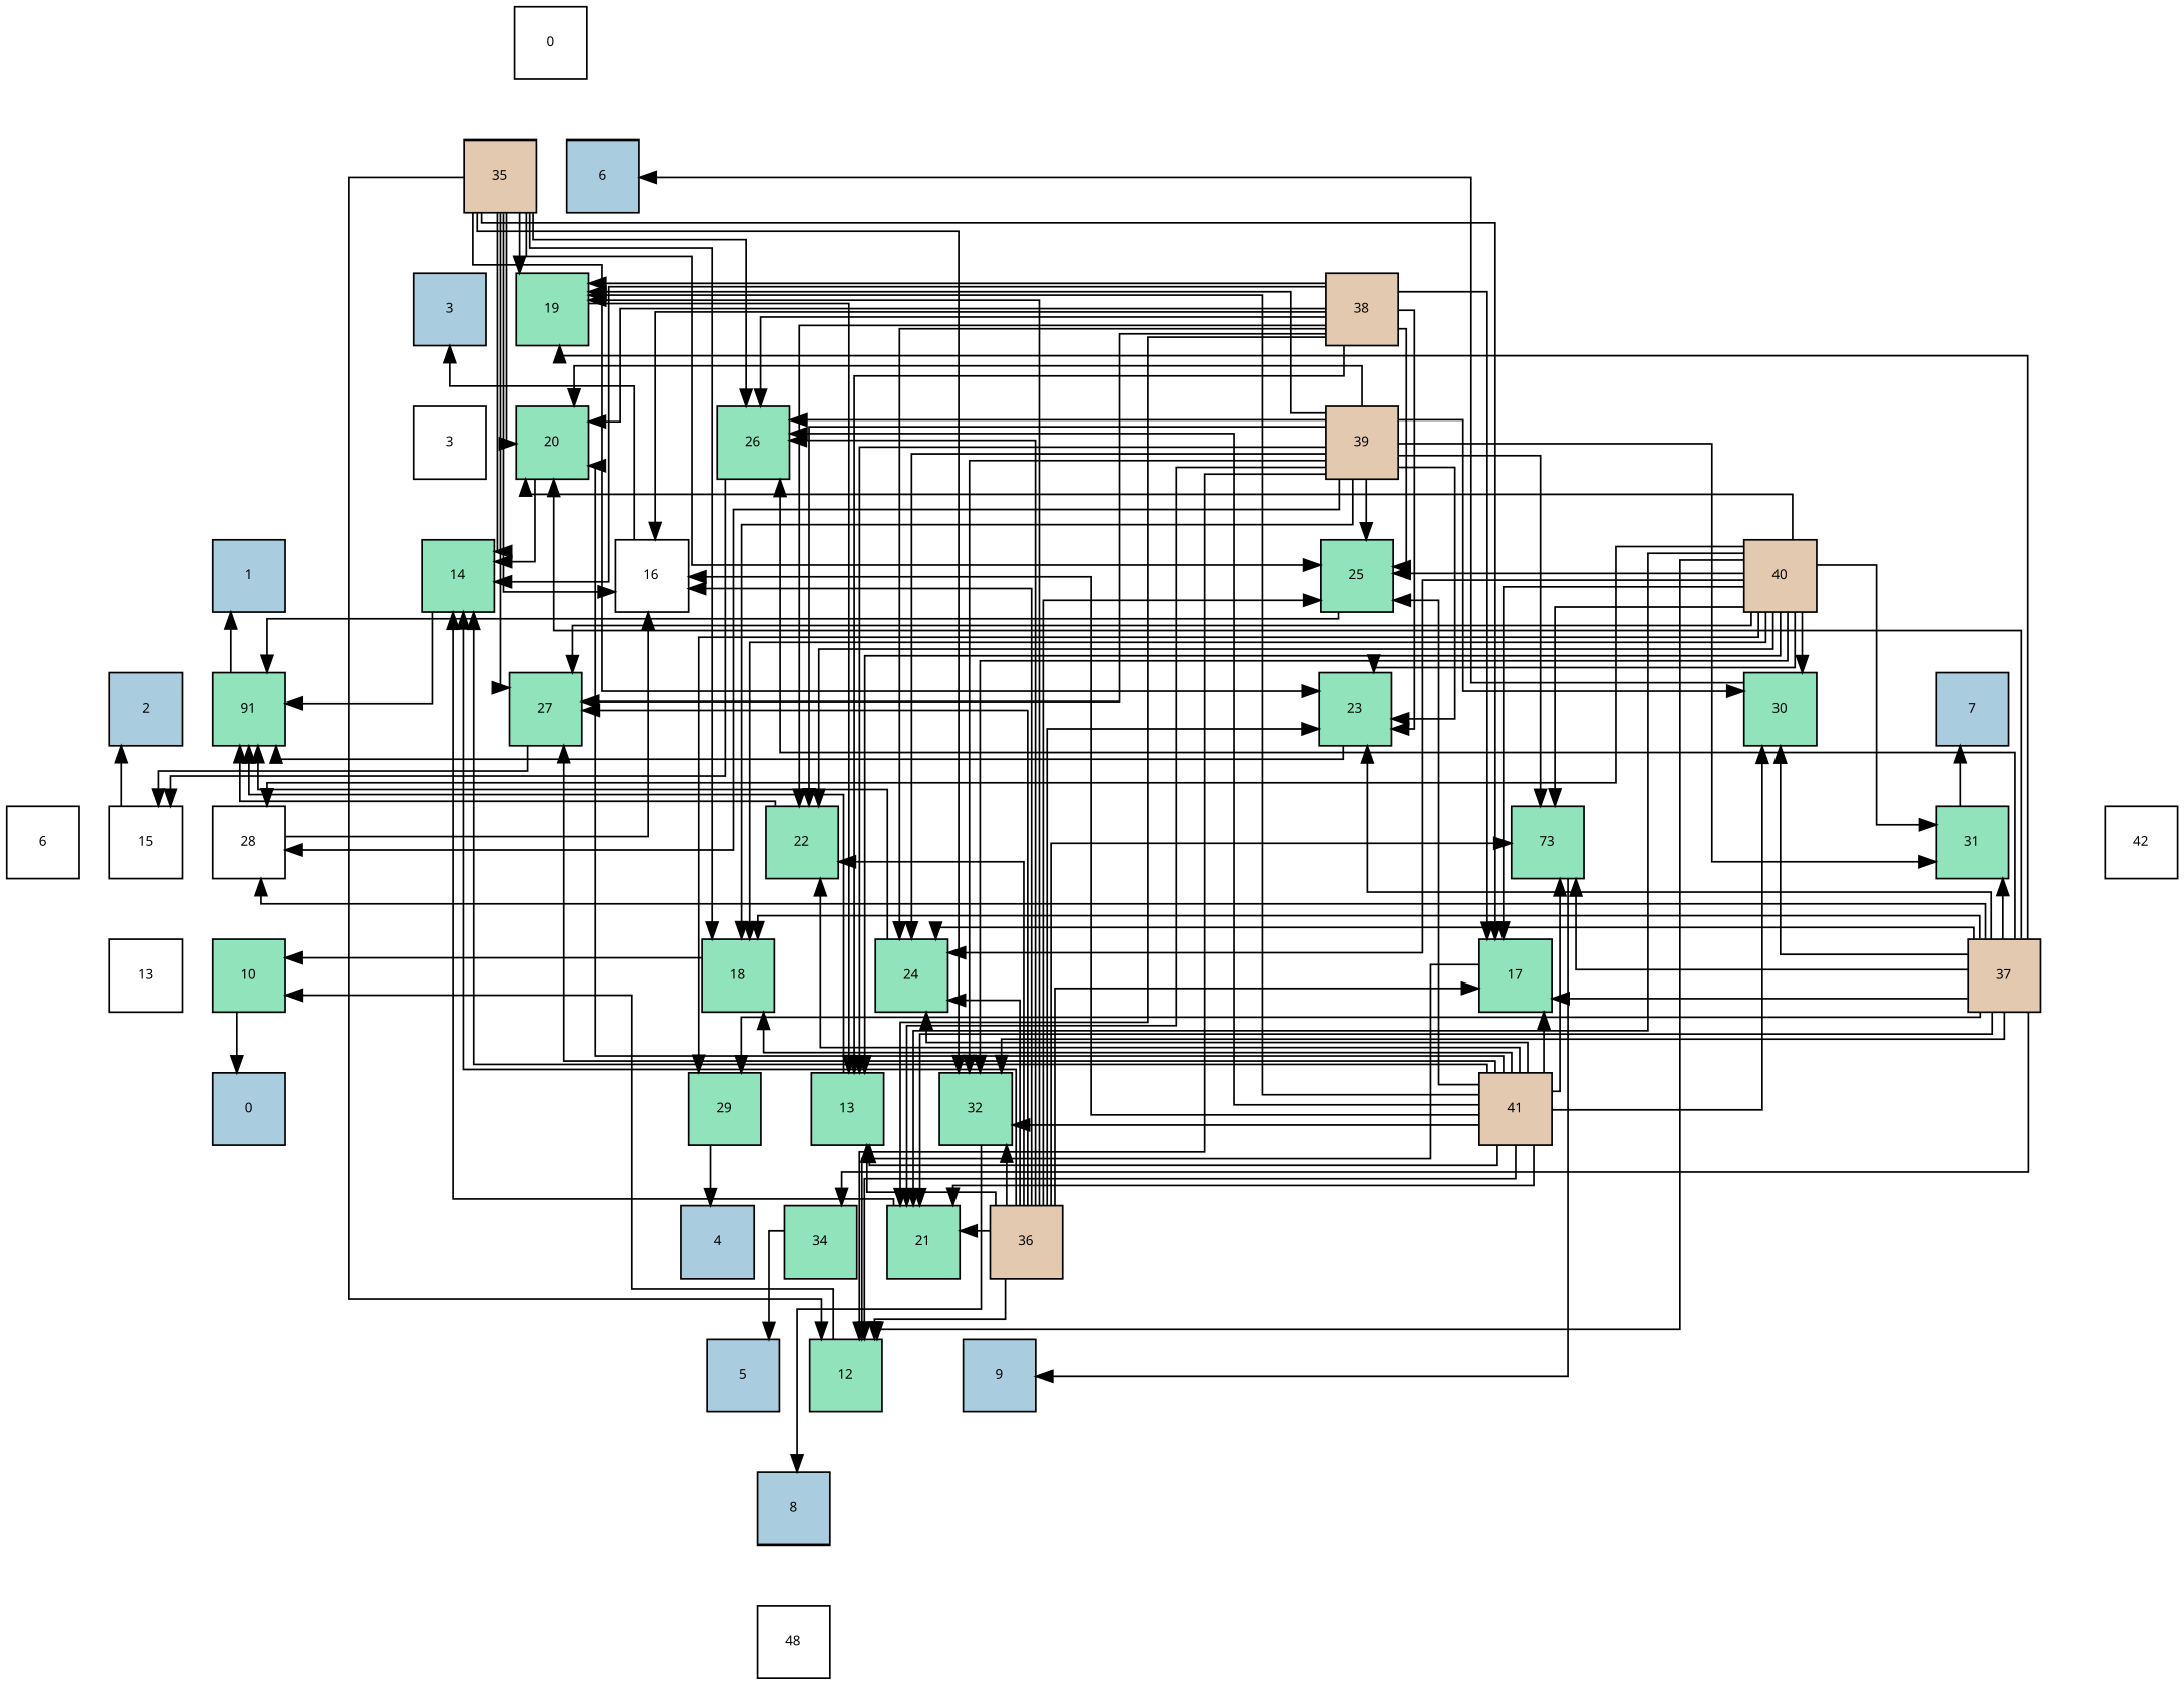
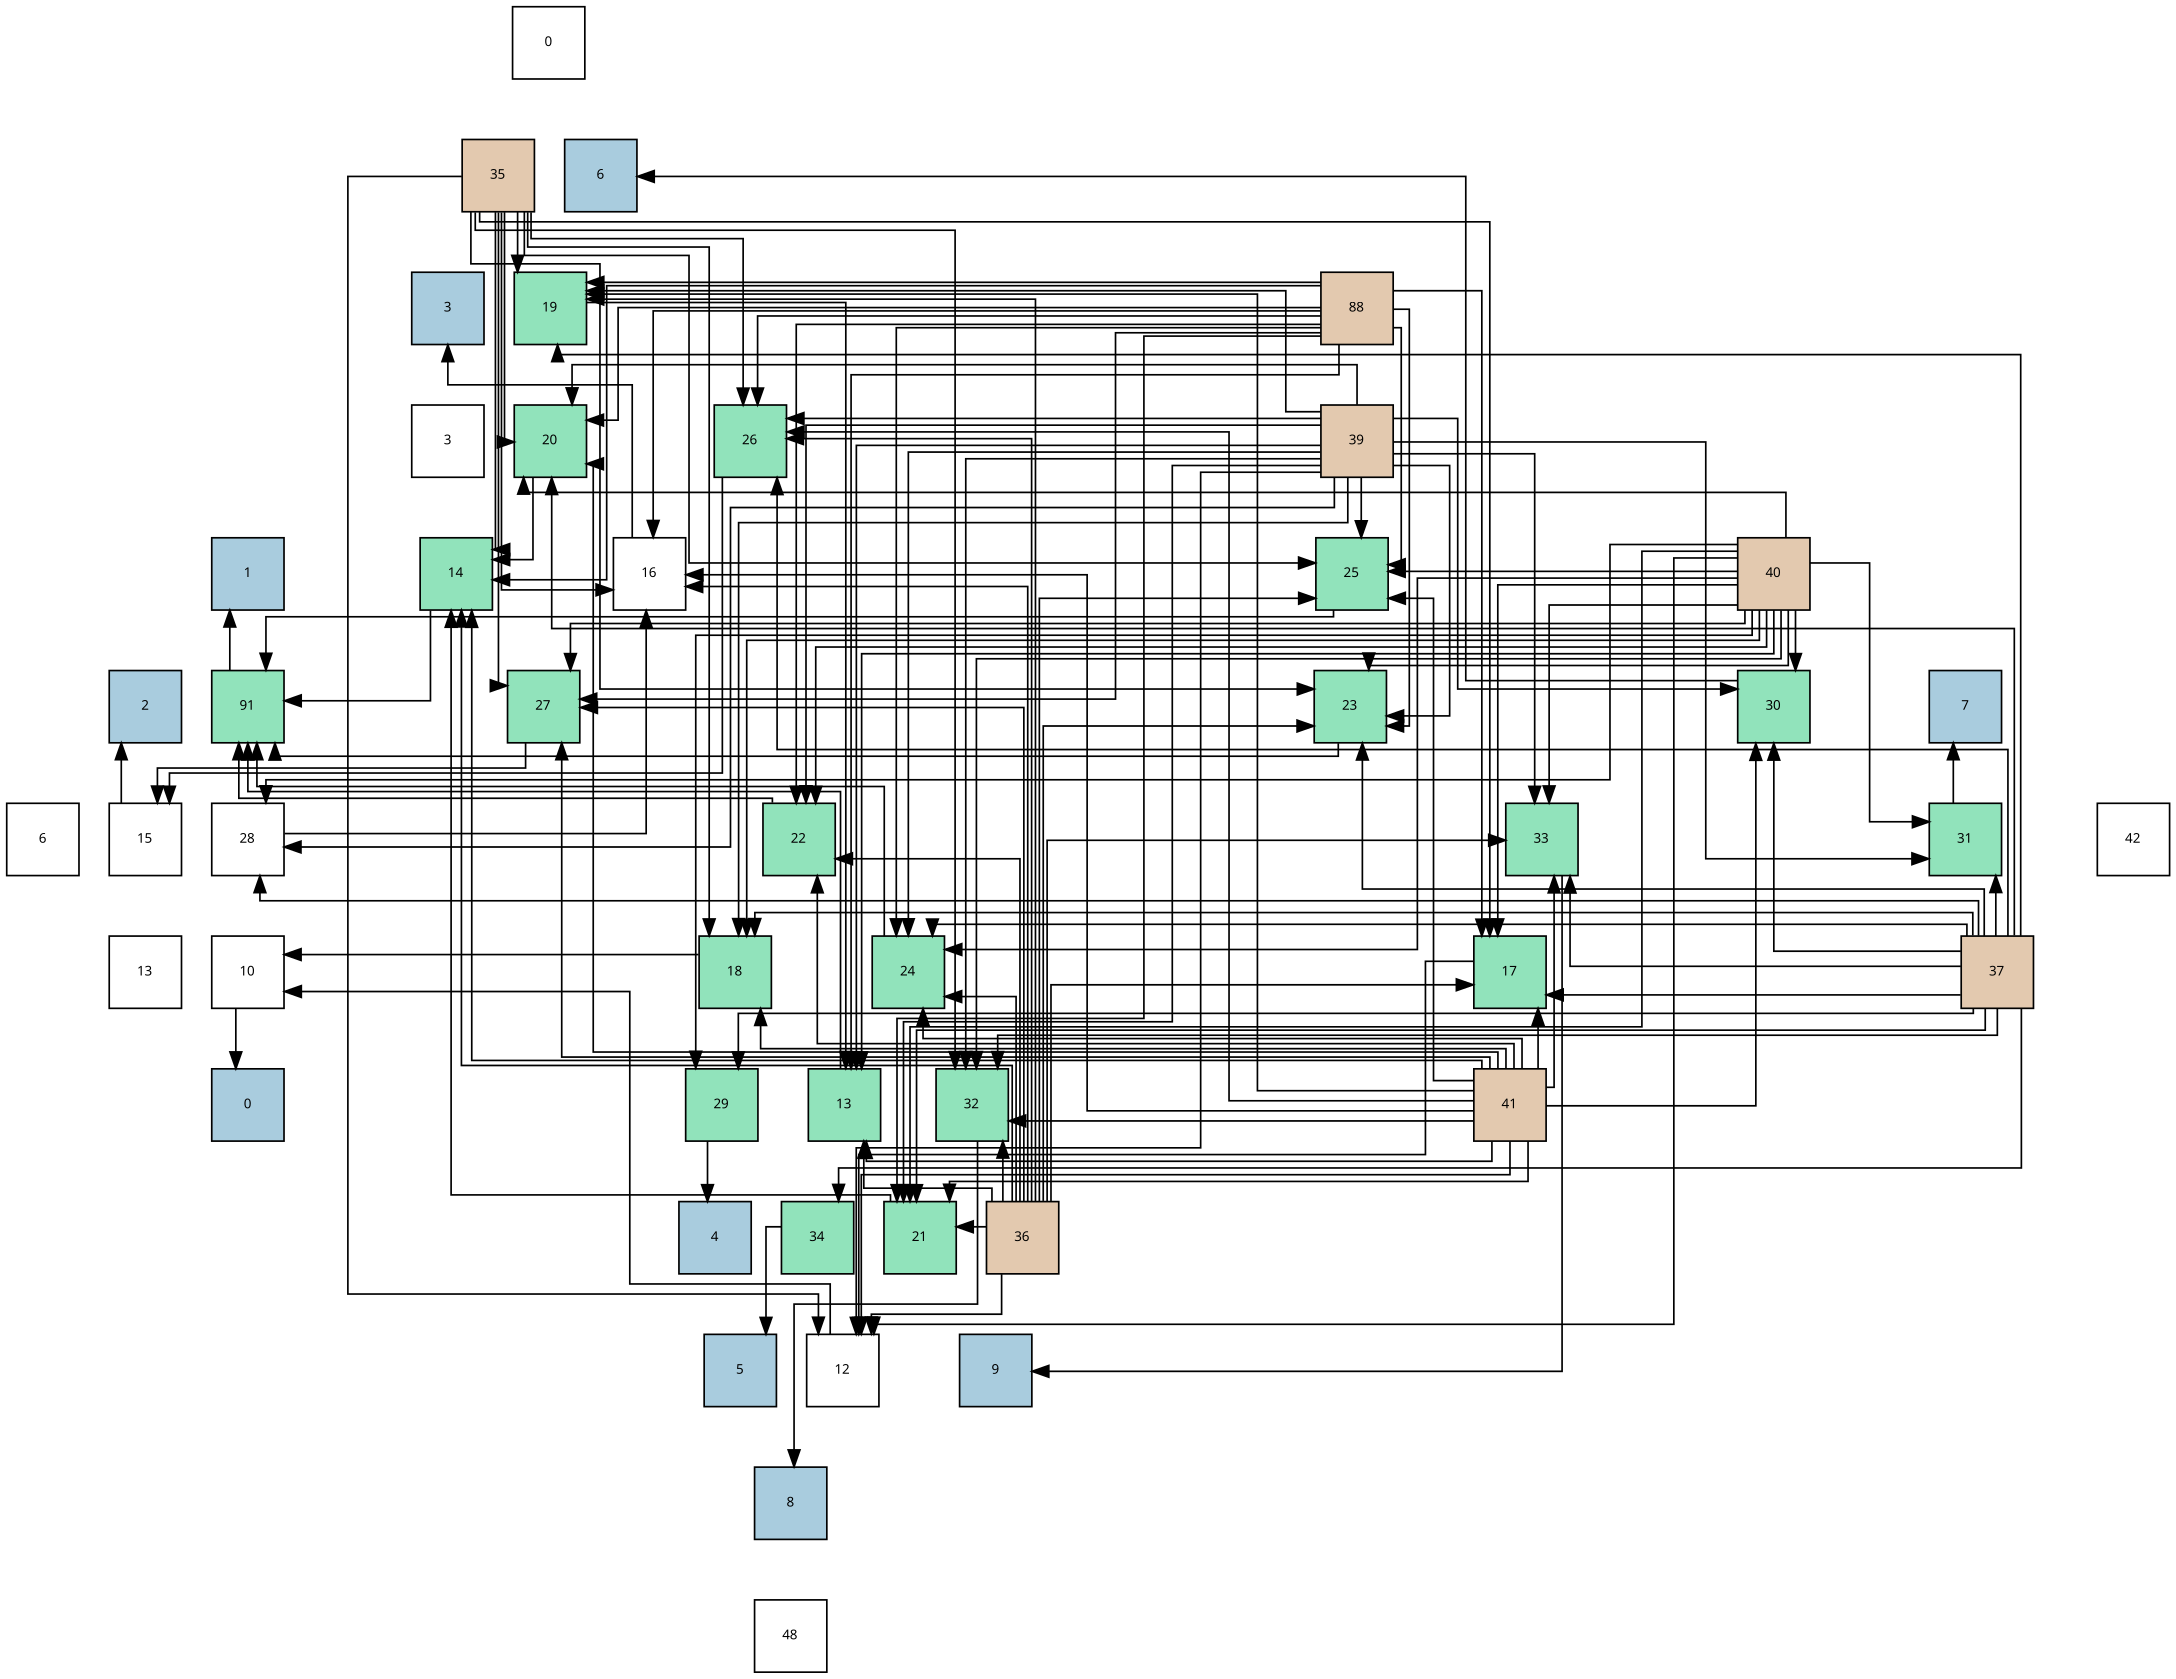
  digraph {
    fontname="Noto Sans"
    rank=same
    rankdir=TB
    splines=ortho
    node [fillcolor="#91e3bb" fixedsize=true fontname="Noto Sans" fontsize=8 shape=square style=filled]
    edge [constraint=false fontname="Noto Sans" style=vis]
    n1 [fillcolor="#ffffff" label=0 width=0.6]
    n2 [fillcolor="#e3c9af" label=35 width=0.6]
    n3 [fillcolor="#a9ccde" label=6 width=0.6]
    n4 [fillcolor="#a9ccde" label=3 width=0.6]
    n5 [label=19 width=0.6]
    n6 [label=20 width=0.6]
    n7 [label=14 width=0.6]
    n8 [label=26 width=0.6]
    n9 [fillcolor="#ffffff" label=16 width=0.6]
    n10 [label=27 width=0.6]
    n11 [label=25 width=0.6]
    n12 [label=23 width=0.6]
    n13 [label=18 width=0.6]
    n14 [label=17 width=0.6]
    n15 [label=32 width=0.6]
-   n16 [label=12 width=0.6]
-   n17 [fillcolor="#e3c9af" label=38 width=0.6]
+   n16 [fillcolor="#ffffff" label=12 width=0.6]
+   n17 [fillcolor="#e3c9af" label=88 width=0.6]
    n18 [fillcolor="#ffffff" label=3 width=0.6]
    n19 [label=13 width=0.6]
    n20 [label=91 width=0.6]
    n21 [fillcolor="#ffffff" label=15 width=0.6]
    n22 [label=22 width=0.6]
    n23 [fillcolor="#ffffff" label=28 width=0.6]
    n24 [label=30 width=0.6]
-   n25 [label=73 width=0.6]
+   n25 [label=33 width=0.6]
    n26 [label=24 width=0.6]
-   n27 [label=10 width=0.6]
+   n27 [fillcolor="#ffffff" label=10 width=0.6]
    n28 [label=29 width=0.6]
    n29 [fillcolor="#e3c9af" label=41 width=0.6]
    n30 [label=21 width=0.6]
    n31 [fillcolor="#a9ccde" label=8 width=0.6]
    n32 [fillcolor="#e3c9af" label=36 width=0.6]
    n33 [fillcolor="#a9ccde" label=1 width=0.6]
    n34 [fillcolor="#a9ccde" label=2 width=0.6]
    n35 [fillcolor="#ffffff" label=6 width=0.6]
    n36 [fillcolor="#ffffff" label=13 width=0.6]
    n37 [fillcolor="#a9ccde" label=0 width=0.6]
    n38 [fillcolor="#e3c9af" label=39 width=0.6]
    n39 [label=34 width=0.6]
    n40 [fillcolor="#a9ccde" label=4 width=0.6]
    n41 [fillcolor="#e3c9af" label=40 width=0.6]
    n42 [label=31 width=0.6]
    n43 [fillcolor="#a9ccde" label=9 width=0.6]
    n44 [fillcolor="#a9ccde" label=5 width=0.6]
    n45 [fillcolor="#a9ccde" label=7 width=0.6]
    n46 [fillcolor="#e3c9af" label=37 width=0.6]
    n47 [fillcolor="#ffffff" label=42 width=0.6]
    n48 [fillcolor="#ffffff" label=48 width=0.6]
    n1 -> n2 [constraint=true style=invis]
    n1 -> n3 [constraint=true style=invis]
    n2 -> n4 [constraint=true style=invis]
    n2 -> n5
    n2 -> n5 [constraint=true style=invis]
    n2 -> n6
    n2 -> n7
    n2 -> n8
    n2 -> n9
    n2 -> n10
    n2 -> n11
    n2 -> n12
    n2 -> n13
    n2 -> n14
    n2 -> n15
    n2 -> n16
    n3 -> n5 [constraint=true style=invis]
    n3 -> n17 [constraint=true style=invis]
    n4 -> n6 [constraint=true style=invis]
    n4 -> n18 [constraint=true style=invis]
    n5 -> n6 [constraint=true style=invis]
    n5 -> n8 [constraint=true style=invis]
    n5 -> n19
    n6 -> n7
    n6 -> n7 [constraint=true style=invis]
    n6 -> n9 [constraint=true style=invis]
    n7 -> n10 [constraint=true style=invis]
    n7 -> n20
    n7 -> n20 [constraint=true style=invis]
    n8 -> n9 [constraint=true style=invis]
    n8 -> n11 [constraint=true style=invis]
    n8 -> n21
    n9 -> n4
    n9 -> n10 [constraint=true style=invis]
    n9 -> n12 [constraint=true style=invis]
    n10 -> n21
    n10 -> n22 [constraint=true style=invis]
    n10 -> n23 [constraint=true style=invis]
    n11 -> n12 [constraint=true style=invis]
    n11 -> n20
    n11 -> n24 [constraint=true style=invis]
    n12 -> n20
    n12 -> n22 [constraint=true style=invis]
    n12 -> n25 [constraint=true style=invis]
    n13 -> n19 [constraint=true style=invis]
    n13 -> n27
    n13 -> n28 [constraint=true style=invis]
    n14 -> n15 [constraint=true style=invis]
    n14 -> n16
    n14 -> n29 [constraint=true style=invis]
    n15 -> n30 [constraint=true style=invis]
    n15 -> n31
    n15 -> n32 [constraint=true style=invis]
    n16 -> n27
    n16 -> n31 [constraint=true style=invis]
    n17 -> n5
    n17 -> n6
    n17 -> n7
    n17 -> n8
    n17 -> n8 [constraint=true style=invis]
    n17 -> n9
    n17 -> n10
    n17 -> n11
    n17 -> n12
    n17 -> n14
    n17 -> n19
    n17 -> n22
    n17 -> n26
    n17 -> n30
    n17 -> n38 [constraint=true style=invis]
    n18 -> n7 [constraint=true style=invis]
    n18 -> n33 [constraint=true style=invis]
    n19 -> n20
    n19 -> n30 [constraint=true style=invis]
    n19 -> n39 [constraint=true style=invis]
    n20 -> n21 [constraint=true style=invis]
    n20 -> n23 [constraint=true style=invis]
    n20 -> n33
    n21 -> n27 [constraint=true style=invis]
    n21 -> n34
    n21 -> n36 [constraint=true style=invis]
    n22 -> n13 [constraint=true style=invis]
    n22 -> n20
    n22 -> n26 [constraint=true style=invis]
    n23 -> n9
    n23 -> n13 [constraint=true style=invis]
    n23 -> n27 [constraint=true style=invis]
    n24 -> n3
    n24 -> n25 [constraint=true style=invis]
    n24 -> n42 [constraint=true style=invis]
    n25 -> n14 [constraint=true style=invis]
    n25 -> n26 [constraint=true style=invis]
    n25 -> n43
    n26 -> n15 [constraint=true style=invis]
    n26 -> n19 [constraint=true style=invis]
    n26 -> n20
    n27 -> n28 [constraint=true style=invis]
    n27 -> n37
    n27 -> n37 [constraint=true style=invis]
    n28 -> n39 [constraint=true style=invis]
    n28 -> n40
    n28 -> n40 [constraint=true style=invis]
    n29 -> n5
    n29 -> n6
    n29 -> n7
    n29 -> n8
    n29 -> n9
    n29 -> n10
    n29 -> n11
    n29 -> n13
    n29 -> n14
    n29 -> n15
    n29 -> n16
    n29 -> n19
    n29 -> n22
    n29 -> n24
    n29 -> n25
    n29 -> n26
    n29 -> n30
    n29 -> n32 [constraint=true style=invis]
    n30 -> n7
    n30 -> n16 [constraint=true style=invis]
    n30 -> n43 [constraint=true style=invis]
    n31 -> n48 [constraint=true style=invis]
    n32 -> n5
    n32 -> n7
    n32 -> n8
    n32 -> n9
    n32 -> n10
    n32 -> n11
    n32 -> n12
    n32 -> n14
    n32 -> n15
    n32 -> n16
    n32 -> n19
    n32 -> n22
    n32 -> n25
    n32 -> n26
    n32 -> n30
    n32 -> n43 [constraint=true style=invis]
    n33 -> n20 [constraint=true style=invis]
    n33 -> n34 [constraint=true style=invis]
    n34 -> n21 [constraint=true style=invis]
    n34 -> n35 [constraint=true style=invis]
    n35 -> n36 [constraint=true style=invis]
    n36 -> n37 [constraint=true style=invis]
    n37 -> n40 [constraint=true style=invis]
    n38 -> n5
    n38 -> n6
    n38 -> n8
    n38 -> n11
    n38 -> n11 [constraint=true style=invis]
    n38 -> n12
    n38 -> n13
    n38 -> n15
    n38 -> n16
    n38 -> n19
    n38 -> n22
    n38 -> n23
    n38 -> n24
    n38 -> n25
    n38 -> n26
    n38 -> n30
    n38 -> n41 [constraint=true style=invis]
    n38 -> n42
    n39 -> n16 [constraint=true style=invis]
    n39 -> n44
    n39 -> n44 [constraint=true style=invis]
    n40 -> n44 [constraint=true style=invis]
    n41 -> n6
    n41 -> n10
    n41 -> n11
    n41 -> n12
    n41 -> n13
    n41 -> n14
    n41 -> n15
    n41 -> n16
    n41 -> n19
    n41 -> n22
    n41 -> n23
    n41 -> n24
    n41 -> n24 [constraint=true style=invis]
    n41 -> n25
    n41 -> n26
    n41 -> n28
    n41 -> n30
    n41 -> n42
    n41 -> n45 [constraint=true style=invis]
    n42 -> n14 [constraint=true style=invis]
    n42 -> n45
    n42 -> n46 [constraint=true style=invis]
    n44 -> n31 [constraint=true style=invis]
    n45 -> n42 [constraint=true style=invis]
    n45 -> n47 [constraint=true style=invis]
    n46 -> n5
    n46 -> n6
    n46 -> n8
    n46 -> n12
    n46 -> n13
    n46 -> n14
    n46 -> n15
    n46 -> n23
    n46 -> n24
    n46 -> n25
    n46 -> n26
    n46 -> n28
    n46 -> n29 [constraint=true style=invis]
    n46 -> n30
    n46 -> n39
    n46 -> n42
    n47 -> n46 [constraint=true style=invis]
  }
